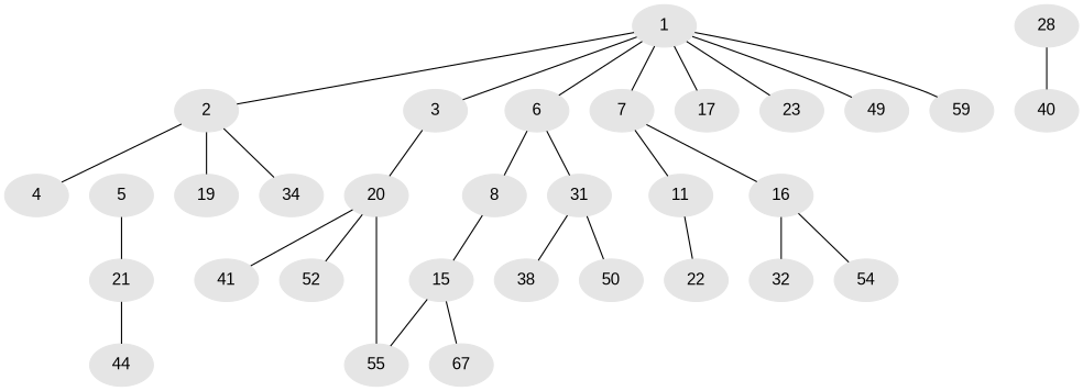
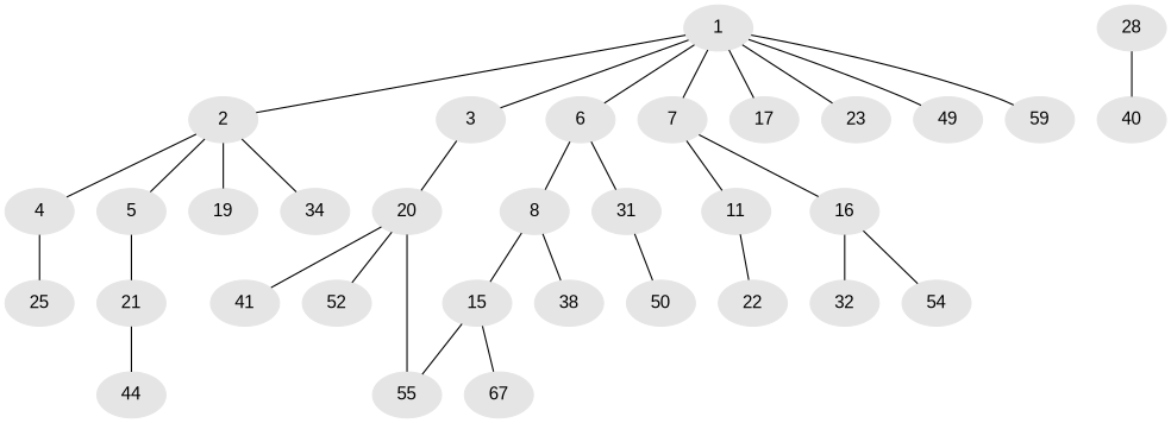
  graph {
    fontname="Liberation Sans"
    node [color=gray90 fontname="Liberation Sans" style=filled]
    edge [fontname="Liberation Sans"]
    1
    2
    3 [super="+29+53+65+22"]
    6 [super="+37"]
    7 [super="+46+12"]
    17 [super="+36"]
    23
    49
    59
    4 [super="+10+13"]
    5 [super="+20"]
    19 [super="+26"]
    34
    n14 [label=20]
    8 [super="+9"]
    31
    11
    16 [super="+18+61"]
+   25
    21
    41
    52
    55
    44 [super="+63+57"]
    15
    38
    50
    n28 [label=22 super="+45"]
    32
    54
    67
    28 [super="+39"]
    40
    1 -- 2
    1 -- 3
    1 -- 6
    1 -- 7
    1 -- 17
    1 -- 23
    1 -- 49
    1 -- 59
    2 -- 4
+   2 -- 5
    2 -- 19
    2 -- 34
    3 -- n14
    6 -- 8
    6 -- 31
    7 -- 11
    7 -- 16
+   4 -- 25
    5 -- 21
    n14 -- 41
    n14 -- 52
    n14 -- 55
    8 -- 15
-   31 -- 38
+   8 -- 38
    31 -- 50
    11 -- n28
    16 -- 32
    16 -- 54
    21 -- 44
    15 -- 55
    15 -- 67
    28 -- 40
  }
